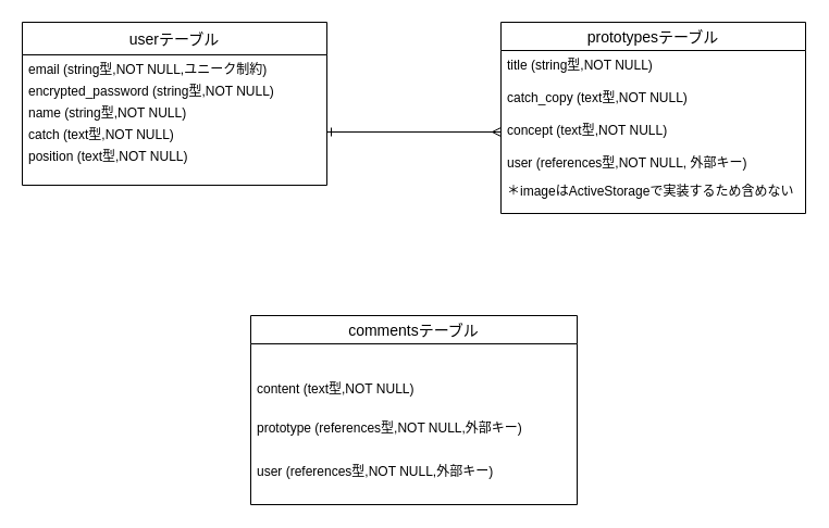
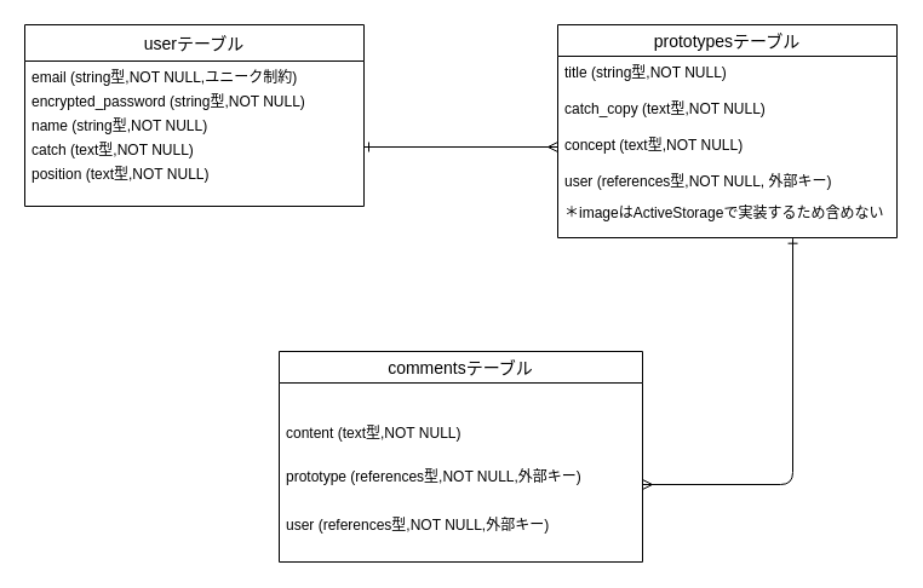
  <mxCell id="0" />
  <mxCell id="1" parent="0" />
  <mxCell id="2" value="userテーブル" style="swimlane;fontStyle=0;childLayout=stackLayout;horizontal=1;startSize=30;horizontalStack=0;resizeParent=1;resizeParentMax=0;resizeLast=0;collapsible=1;marginBottom=0;align=center;fontSize=14;" vertex="1" parent="1"><mxGeometry x="20" y="20" width="280" height="150" as="geometry"><mxRectangle x="40" y="80" width="50" height="40" as="alternateBounds" /></mxGeometry></mxCell>
  <mxCell id="3" value="email (string型,NOT NULL,ユニーク制約)" style="text;strokeColor=none;fillColor=none;spacingLeft=4;spacingRight=4;overflow=hidden;rotatable=0;points=[[0,0.5],[1,0.5]];portConstraint=eastwest;fontSize=12;" vertex="1" parent="2"><mxGeometry y="30" width="280" height="20" as="geometry" /></mxCell>
  <mxCell id="4" value="encrypted_password (string型,NOT NULL)" style="text;strokeColor=none;fillColor=none;spacingLeft=4;spacingRight=4;overflow=hidden;rotatable=0;points=[[0,0.5],[1,0.5]];portConstraint=eastwest;fontSize=12;" vertex="1" parent="2"><mxGeometry y="50" width="280" height="20" as="geometry" /></mxCell>
  <mxCell id="5" value="name (string型,NOT NULL)" style="text;strokeColor=none;fillColor=none;spacingLeft=4;spacingRight=4;overflow=hidden;rotatable=0;points=[[0,0.5],[1,0.5]];portConstraint=eastwest;fontSize=12;" vertex="1" parent="2"><mxGeometry y="70" width="280" height="20" as="geometry" /></mxCell>
  <mxCell id="6" value="catch (text型,NOT NULL)" style="text;strokeColor=none;fillColor=none;spacingLeft=4;spacingRight=4;overflow=hidden;rotatable=0;points=[[0,0.5],[1,0.5]];portConstraint=eastwest;fontSize=12;" vertex="1" parent="2"><mxGeometry y="90" width="280" height="20" as="geometry" /></mxCell>
  <mxCell id="7" value="position (text型,NOT NULL)" style="text;strokeColor=none;fillColor=none;spacingLeft=4;spacingRight=4;overflow=hidden;rotatable=0;points=[[0,0.5],[1,0.5]];portConstraint=eastwest;fontSize=12;" vertex="1" parent="2"><mxGeometry y="110" width="280" height="40" as="geometry" /></mxCell>
  <mxCell id="8" value="prototypesテーブル" style="swimlane;fontStyle=0;childLayout=stackLayout;horizontal=1;startSize=26;horizontalStack=0;resizeParent=1;resizeParentMax=0;resizeLast=0;collapsible=1;marginBottom=0;align=center;fontSize=14;" vertex="1" parent="1"><mxGeometry x="460" y="20" width="280" height="176" as="geometry" /></mxCell>
  <mxCell id="9" value="title (string型,NOT NULL)" style="text;strokeColor=none;fillColor=none;spacingLeft=4;spacingRight=4;overflow=hidden;rotatable=0;points=[[0,0.5],[1,0.5]];portConstraint=eastwest;fontSize=12;" vertex="1" parent="8"><mxGeometry y="26" width="280" height="30" as="geometry" /></mxCell>
  <mxCell id="10" value="catch_copy (text型,NOT NULL)" style="text;strokeColor=none;fillColor=none;spacingLeft=4;spacingRight=4;overflow=hidden;rotatable=0;points=[[0,0.5],[1,0.5]];portConstraint=eastwest;fontSize=12;" vertex="1" parent="8"><mxGeometry y="56" width="280" height="30" as="geometry" /></mxCell>
  <mxCell id="11" value="concept (text型,NOT NULL)" style="text;strokeColor=none;fillColor=none;spacingLeft=4;spacingRight=4;overflow=hidden;rotatable=0;points=[[0,0.5],[1,0.5]];portConstraint=eastwest;fontSize=12;" vertex="1" parent="8"><mxGeometry y="86" width="280" height="30" as="geometry" /></mxCell>
  <mxCell id="12" value="user (references型,NOT NULL, 外部キー)" style="text;strokeColor=none;fillColor=none;spacingLeft=4;spacingRight=4;overflow=hidden;rotatable=0;points=[[0,0.5],[1,0.5]];portConstraint=eastwest;fontSize=12;" vertex="1" parent="8"><mxGeometry y="116" width="280" height="26" as="geometry" /></mxCell>
  <mxCell id="13" value="＊imageはActiveStorageで実装するため含めない" style="text;strokeColor=none;fillColor=none;spacingLeft=4;spacingRight=4;overflow=hidden;rotatable=0;points=[[0,0.5],[1,0.5]];portConstraint=eastwest;fontSize=12;" vertex="1" parent="8"><mxGeometry y="142" width="280" height="34" as="geometry" /></mxCell>
  <mxCell id="14" value="commentsテーブル" style="swimlane;fontStyle=0;childLayout=stackLayout;horizontal=1;startSize=26;horizontalStack=0;resizeParent=1;resizeParentMax=0;resizeLast=0;collapsible=1;marginBottom=0;align=center;fontSize=14;" vertex="1" parent="1"><mxGeometry x="230" y="290" width="300" height="174" as="geometry" /></mxCell>
  <mxCell id="15" value="&#10;&#10;content (text型,NOT NULL)" style="text;strokeColor=none;fillColor=none;spacingLeft=4;spacingRight=4;overflow=hidden;rotatable=0;points=[[0,0.5],[1,0.5]];portConstraint=eastwest;fontSize=12;" vertex="1" parent="14"><mxGeometry y="26" width="300" height="64" as="geometry" /></mxCell>
  <mxCell id="16" value="prototype (references型,NOT NULL,外部キー)" style="text;strokeColor=none;fillColor=none;spacingLeft=4;spacingRight=4;overflow=hidden;rotatable=0;points=[[0,0.5],[1,0.5]];portConstraint=eastwest;fontSize=12;" vertex="1" parent="14"><mxGeometry y="90" width="300" height="40" as="geometry" /></mxCell>
  <mxCell id="17" value="user (references型,NOT NULL,外部キー)" style="text;strokeColor=none;fillColor=none;spacingLeft=4;spacingRight=4;overflow=hidden;rotatable=0;points=[[0,0.5],[1,0.5]];portConstraint=eastwest;fontSize=12;" vertex="1" parent="14"><mxGeometry y="130" width="300" height="44" as="geometry" /></mxCell>
  <mxCell id="18" style="edgeStyle=orthogonalEdgeStyle;jumpSize=17;html=1;startArrow=ERmany;startFill=0;endArrow=ERone;endFill=0;elbow=vertical;" edge="1" parent="1" source="11"><mxGeometry relative="1" as="geometry"><mxPoint x="300" y="121" as="targetPoint" /></mxGeometry></mxCell>
+ <mxCell id="19" style="edgeStyle=orthogonalEdgeStyle;jumpSize=17;html=1;startArrow=ERmany;startFill=0;endArrow=ERone;endFill=0;elbow=vertical;entryX=0.693;entryY=1.02;entryDx=0;entryDy=0;entryPerimeter=0;" edge="1" parent="1" source="16" target="13"><mxGeometry relative="1" as="geometry"><mxPoint x="650" y="210" as="targetPoint" /></mxGeometry></mxCell>
